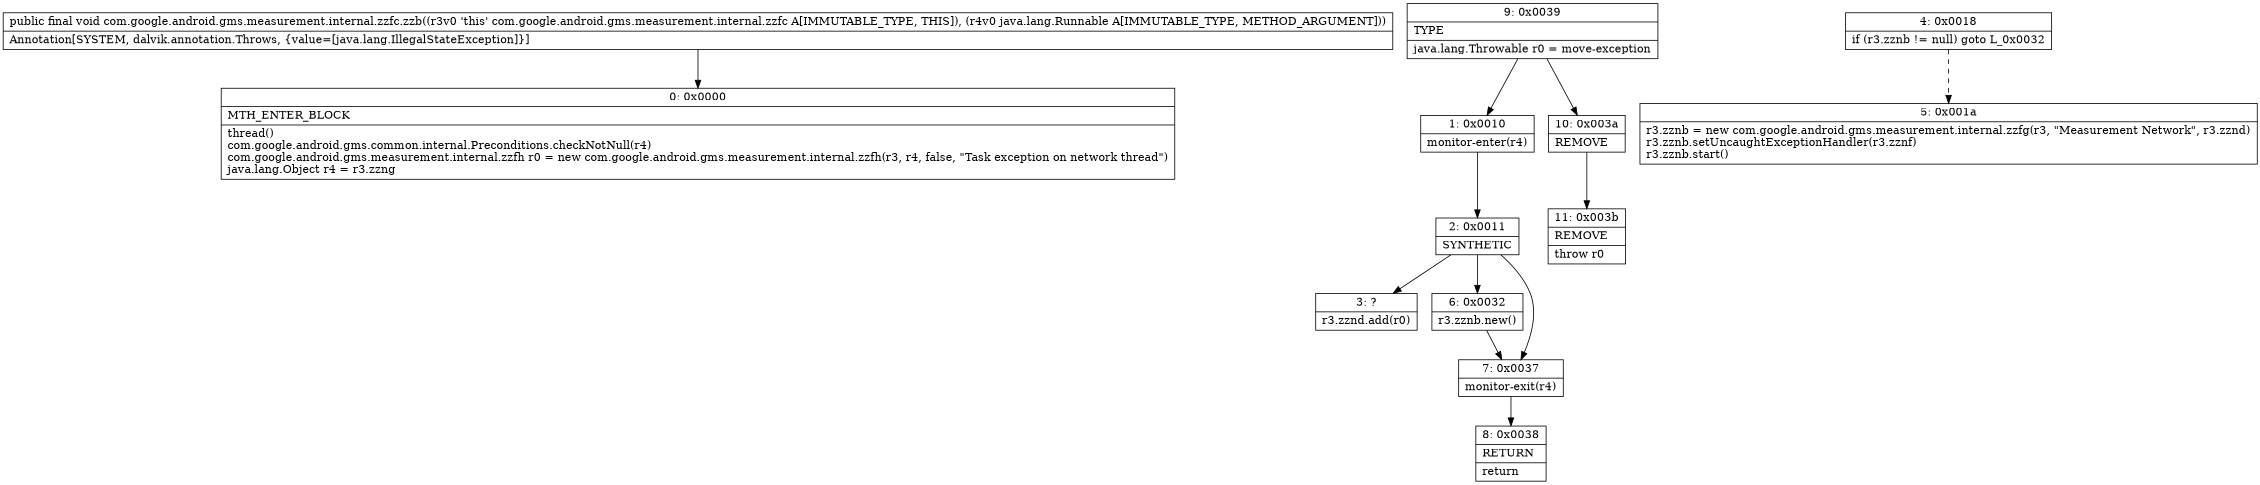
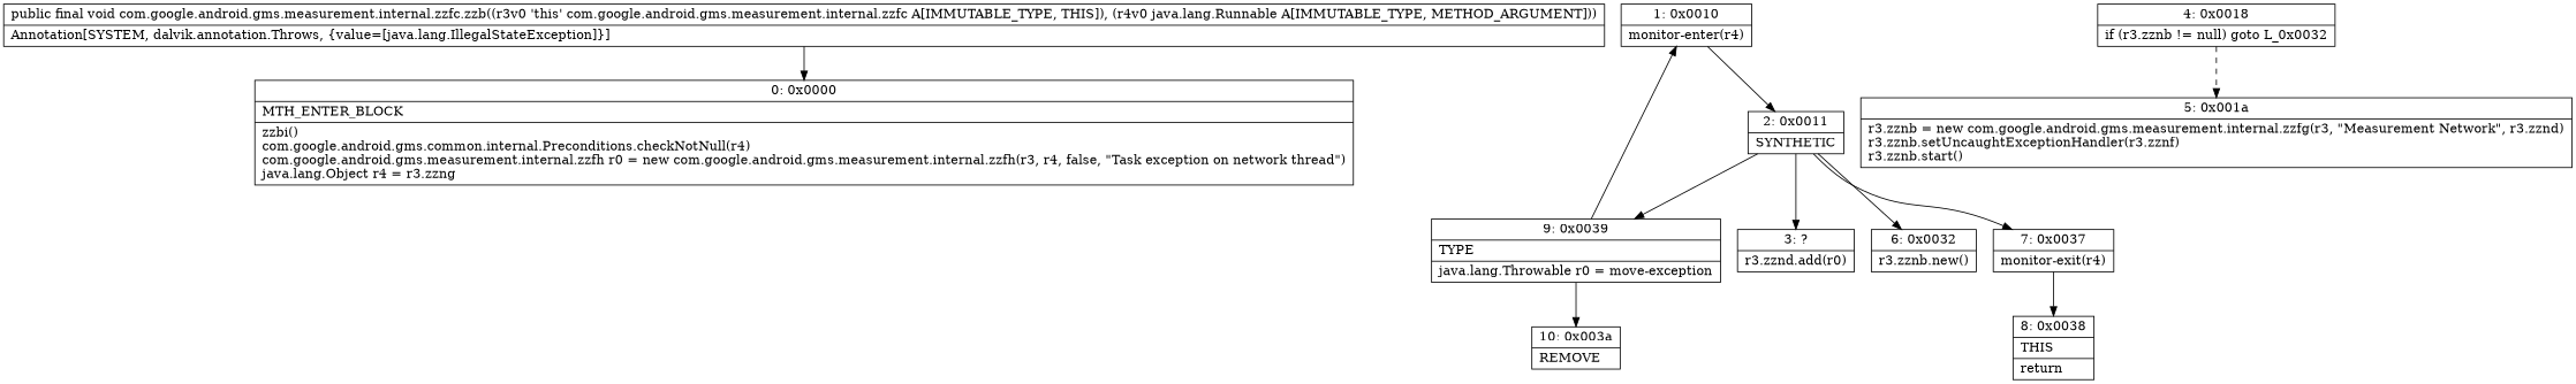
  digraph {
    node [shape=record]
-   n1 [label="{0\:\ 0x0000|MTH_ENTER_BLOCK\l|thread()\lcom.google.android.gms.common.internal.Preconditions.checkNotNull(r4)\lcom.google.android.gms.measurement.internal.zzfh r0 = new com.google.android.gms.measurement.internal.zzfh(r3, r4, false, \"Task exception on network thread\")\ljava.lang.Object r4 = r3.zzng\l}"]
+   n1 [label="{0\:\ 0x0000|MTH_ENTER_BLOCK\l|zzbi()\lcom.google.android.gms.common.internal.Preconditions.checkNotNull(r4)\lcom.google.android.gms.measurement.internal.zzfh r0 = new com.google.android.gms.measurement.internal.zzfh(r3, r4, false, \"Task exception on network thread\")\ljava.lang.Object r4 = r3.zzng\l}"]
    n2 [label="{1\:\ 0x0010|monitor\-enter(r4)\l}"]
    n3 [label="{2\:\ 0x0011|SYNTHETIC\l}"]
    n4 [label="{3\:\ ?|r3.zznd.add(r0)\l}"]
    n5 [label="{9\:\ 0x0039|TYPE\l|java.lang.Throwable r0 = move\-exception\l}"]
    n6 [label="{6\:\ 0x0032|r3.zznb.new()\l}"]
    n7 [label="{7\:\ 0x0037|monitor\-exit(r4)\l}"]
    n8 [label="{10\:\ 0x003a|REMOVE\l}"]
    n9 [label="{4\:\ 0x0018|if (r3.zznb != null) goto L_0x0032\l}"]
    n10 [label="{5\:\ 0x001a|r3.zznb = new com.google.android.gms.measurement.internal.zzfg(r3, \"Measurement Network\", r3.zznd)\lr3.zznb.setUncaughtExceptionHandler(r3.zznf)\lr3.zznb.start()\l}"]
-   n11 [label="{8\:\ 0x0038|RETURN\l|return\l}"]
-   n12 [label="{11\:\ 0x003b|REMOVE\l|throw r0\l}"]
+   n11 [label="{8\:\ 0x0038|THIS\l|return\l}"]
    n13 [label="{public final void com.google.android.gms.measurement.internal.zzfc.zzb((r3v0 'this' com.google.android.gms.measurement.internal.zzfc A[IMMUTABLE_TYPE, THIS]), (r4v0 java.lang.Runnable A[IMMUTABLE_TYPE, METHOD_ARGUMENT]))  | Annotation[SYSTEM, dalvik.annotation.Throws, \{value=[java.lang.IllegalStateException]\}]\l}"]
    n2 -> n3
    n3 -> n4
+   n3 -> n5
    n3 -> n6
    n3 -> n7
    n5 -> n2
    n5 -> n8
-   n6 -> n7
    n7 -> n11
-   n8 -> n12
    n9 -> n10 [style=dashed]
    n13 -> n1
  }
